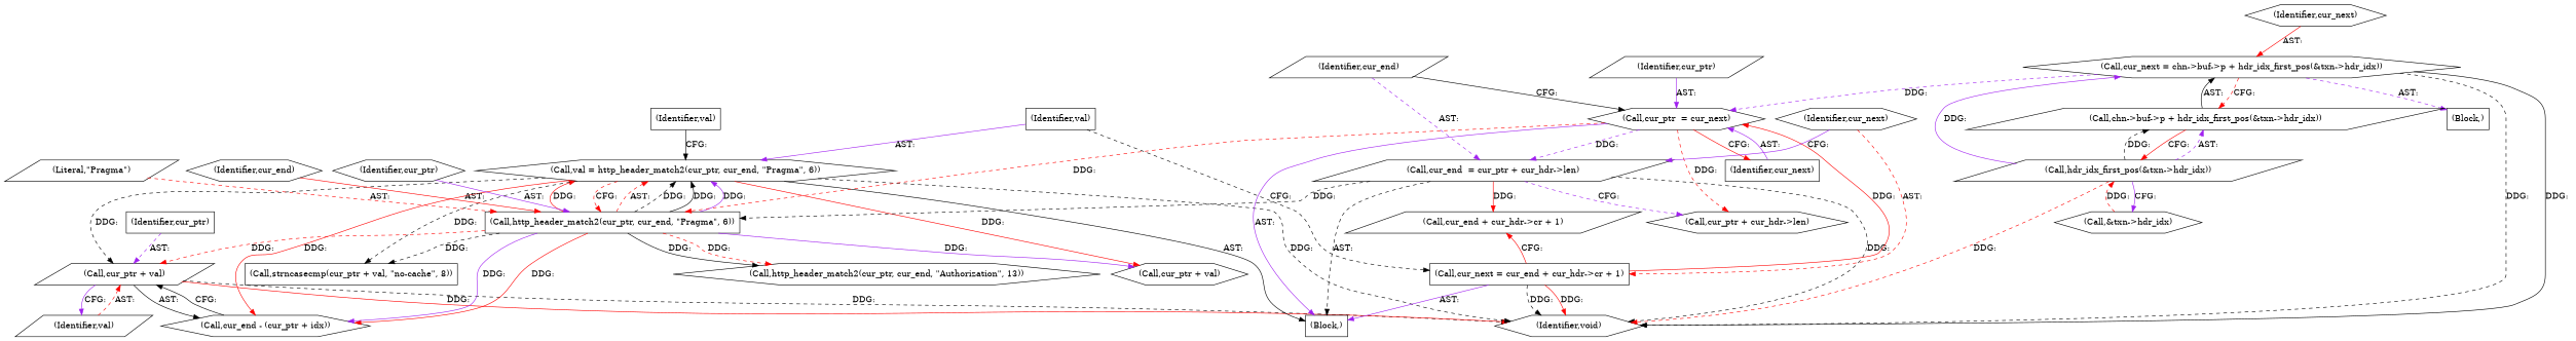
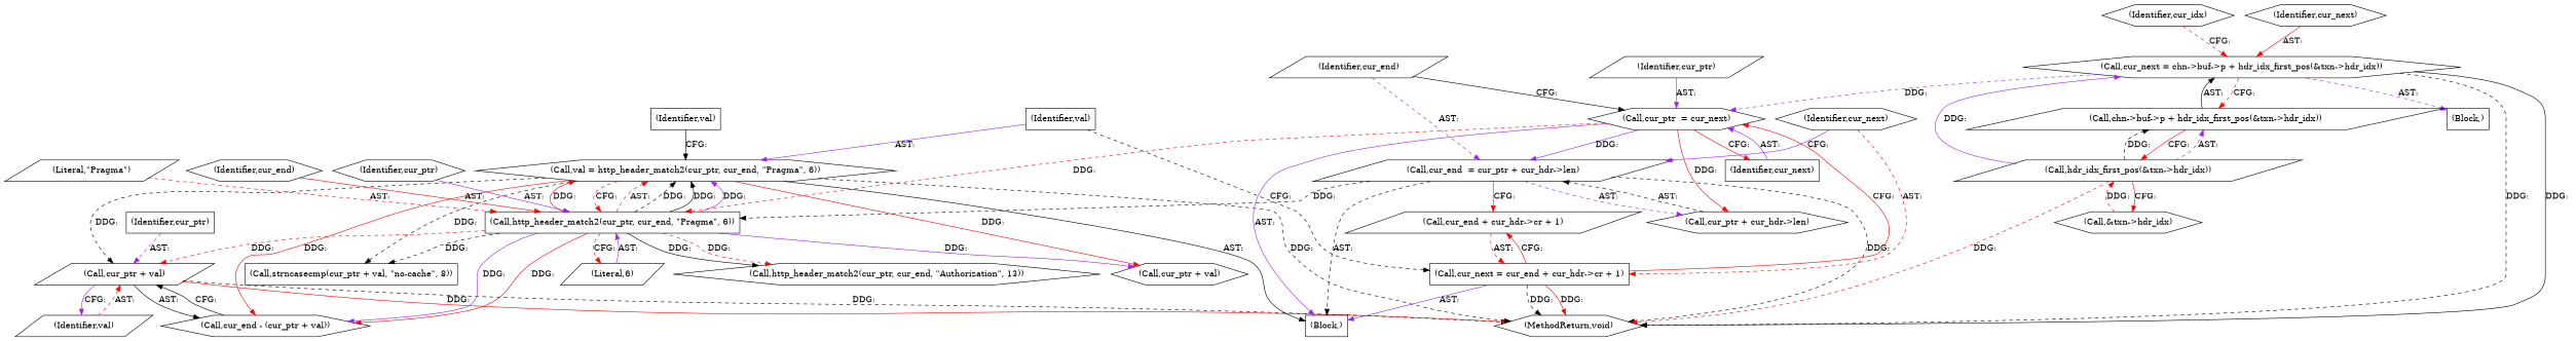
  digraph {
    node [shape=hexagon]
    edge [color=red style=solid]
    n1 [label="(Call,cur_ptr + val)" shape=parallelogram]
-   n2 [label="(Identifier,void)"]
-   n3 [label="(Call,cur_end - (cur_ptr + idx))"]
+   n2 [label="(MethodReturn,void)"]
+   n3 [label="(Call,cur_end - (cur_ptr + val))"]
    n4 [label="(Identifier,val)" shape=parallelogram]
    n5 [label="(Call,http_header_match2(cur_ptr, cur_end, \"Pragma\", 6))" shape=box]
    n6 [label="(Call,val = http_header_match2(cur_ptr, cur_end, \"Pragma\", 6))"]
    n7 [label="(Call,cur_ptr + val)"]
    n8 [label="(Call,strncasecmp(cur_ptr + val, \"no-cache\", 8))" shape=box]
+   n9 [label="(Literal,6)" shape=parallelogram]
    n10 [label="(Call,http_header_match2(cur_ptr, cur_end, \"Authorization\", 13))"]
    n11 [label="(Block,)" shape=box]
    n12 [label="(Call,cur_ptr  = cur_next)"]
    n13 [label="(Call,cur_end  = cur_ptr + cur_hdr->len)" shape=parallelogram]
    n14 [label="(Identifier,cur_next)" shape=box]
    n15 [label="(Call,cur_ptr + cur_hdr->len)"]
    n16 [label="(Call,cur_end + cur_hdr->cr + 1)" shape=parallelogram]
    n17 [label="(Call,cur_next = cur_end + cur_hdr->cr + 1)" shape=box]
    n18 [label="(Call,cur_next = chn->buf->p + hdr_idx_first_pos(&txn->hdr_idx))"]
    n19 [label="(Block,)" shape=box]
    n20 [label="(Call,chn->buf->p + hdr_idx_first_pos(&txn->hdr_idx))" shape=parallelogram]
    n21 [label="(Call,hdr_idx_first_pos(&txn->hdr_idx))" shape=parallelogram]
    n22 [label="(Call,&txn->hdr_idx)"]
    n23 [label="(Identifier,cur_end)" shape=parallelogram]
    n24 [label="(Literal,\"Pragma\")" shape=parallelogram]
+   n25 [label="(Identifier,cur_idx)"]
    n26 [label="(Identifier,val)" shape=box]
    n27 [label="(Identifier,cur_next)"]
    n28 [label="(Identifier,val)" shape=box]
    n29 [label="(Identifier,cur_ptr)" shape=parallelogram]
    n30 [label="(Identifier,cur_end)"]
    n31 [label="(Identifier,cur_ptr)"]
    n32 [label="(Identifier,cur_next)"]
    n33 [label="(Identifier,cur_ptr)" shape=box]
    n1 -> n2 [color=black label="DDG: " style=dashed]
    n1 -> n2 [label="DDG: "]
    n1 -> n3 [color=black label="AST: "]
    n1 -> n4 [color=purple label="CFG: "]
    n3 -> n1 [color=black label="CFG: "]
    n4 -> n1 [label="AST: " style=dashed]
    n5 -> n1 [label="DDG: " style=dashed]
    n5 -> n3 [label="DDG: "]
    n5 -> n3 [color=purple label="DDG: "]
    n5 -> n6 [label="AST: " style=dashed]
    n5 -> n6 [color=black label="DDG: " style=dashed]
    n5 -> n6 [color=black label="DDG: "]
    n5 -> n6 [color=purple label="DDG: "]
    n5 -> n6 [label="DDG: "]
    n5 -> n7 [color=purple label="DDG: "]
    n5 -> n8 [color=black label="DDG: " style=dashed]
+   n5 -> n9 [label="CFG: " style=dashed]
    n5 -> n10 [color=black label="DDG: "]
    n5 -> n10 [label="DDG: " style=dashed]
    n6 -> n1 [color=black label="DDG: " style=dashed]
    n6 -> n2 [color=black label="DDG: " style=dashed]
    n6 -> n3 [label="DDG: "]
    n6 -> n5 [label="CFG: " style=dashed]
    n6 -> n7 [label="DDG: "]
    n6 -> n8 [color=black label="DDG: " style=dashed]
    n6 -> n11 [color=black label="AST: "]
+   n9 -> n5 [color=purple label="AST: "]
    n12 -> n5 [label="DDG: " style=dashed]
    n12 -> n11 [color=purple label="AST: "]
-   n12 -> n13 [color=purple label="DDG: " style=dashed]
+   n12 -> n13 [color=purple label="DDG: "]
    n12 -> n14 [label="CFG: "]
-   n12 -> n15 [label="DDG: " style=dashed]
+   n12 -> n15 [label="DDG: "]
    n13 -> n2 [color=black label="DDG: " style=dashed]
    n13 -> n5 [color=black label="DDG: " style=dashed]
    n13 -> n11 [color=black label="AST: " style=dashed]
-   n13 -> n15 [color=purple label="CFG: " style=dashed]
-   n13 -> n16 [label="DDG: "]
+   n13 -> n15 [color=purple label="AST: " style=dashed]
+   n13 -> n16 [label="CFG: "]
    n14 -> n12 [color=purple label="AST: "]
+   n15 -> n13 [color=black label="AST: " style=dashed]
+   n16 -> n17 [label="AST: " style=dashed]
    n17 -> n2 [color=black label="DDG: " style=dashed]
    n17 -> n2 [label="DDG: "]
    n17 -> n11 [color=purple label="AST: "]
-   n17 -> n12 [label="DDG: "]
+   n17 -> n12 [label="CFG: "]
    n17 -> n16 [label="CFG: "]
    n18 -> n2 [color=black label="DDG: "]
    n18 -> n2 [color=black label="DDG: " style=dashed]
    n18 -> n12 [color=purple label="DDG: " style=dashed]
    n18 -> n19 [color=purple label="AST: " style=dashed]
    n18 -> n20 [label="CFG: " style=dashed]
    n20 -> n18 [color=black label="AST: "]
    n20 -> n21 [label="CFG: "]
    n21 -> n2 [label="DDG: " style=dashed]
    n21 -> n18 [color=purple label="DDG: "]
    n21 -> n20 [color=purple label="AST: " style=dashed]
    n21 -> n20 [color=black label="DDG: " style=dashed]
-   n21 -> n22 [color=purple label="CFG: "]
+   n21 -> n22 [label="CFG: "]
    n22 -> n21 [label="DDG: " style=dashed]
    n23 -> n12 [color=black label="CFG: "]
    n23 -> n13 [color=purple label="AST: " style=dashed]
    n24 -> n5 [label="AST: " style=dashed]
+   n25 -> n18 [label="CFG: " style=dashed]
    n26 -> n6 [color=black label="CFG: "]
    n27 -> n13 [color=purple label="CFG: "]
    n27 -> n17 [label="AST: " style=dashed]
    n28 -> n6 [color=purple label="AST: "]
    n28 -> n17 [color=black label="CFG: " style=dashed]
    n29 -> n12 [color=purple label="AST: "]
    n30 -> n5 [label="AST: "]
    n31 -> n5 [color=purple label="AST: "]
    n32 -> n18 [label="AST: "]
    n33 -> n1 [color=purple label="AST: " style=dashed]
  }
